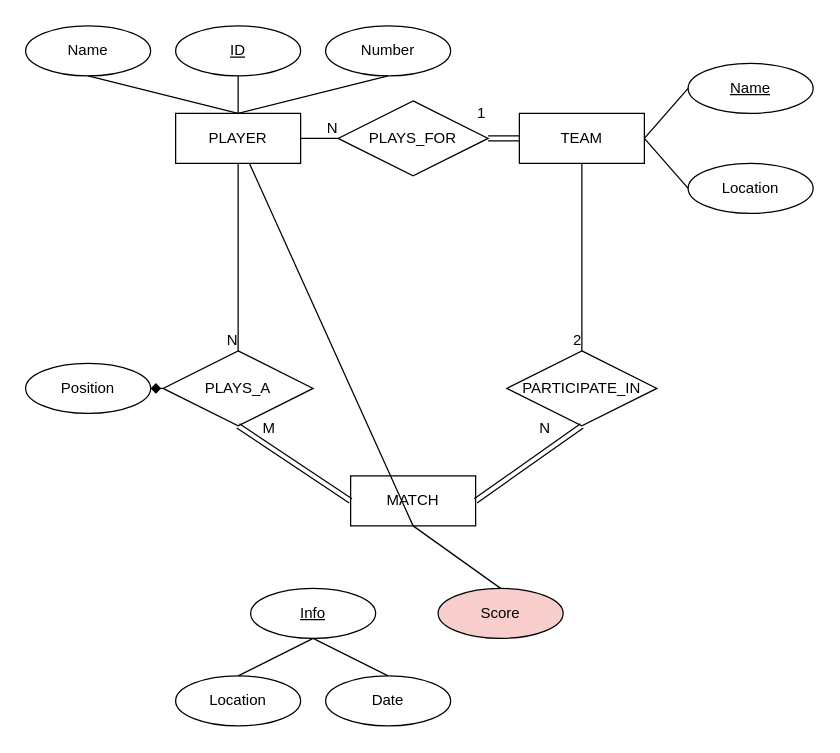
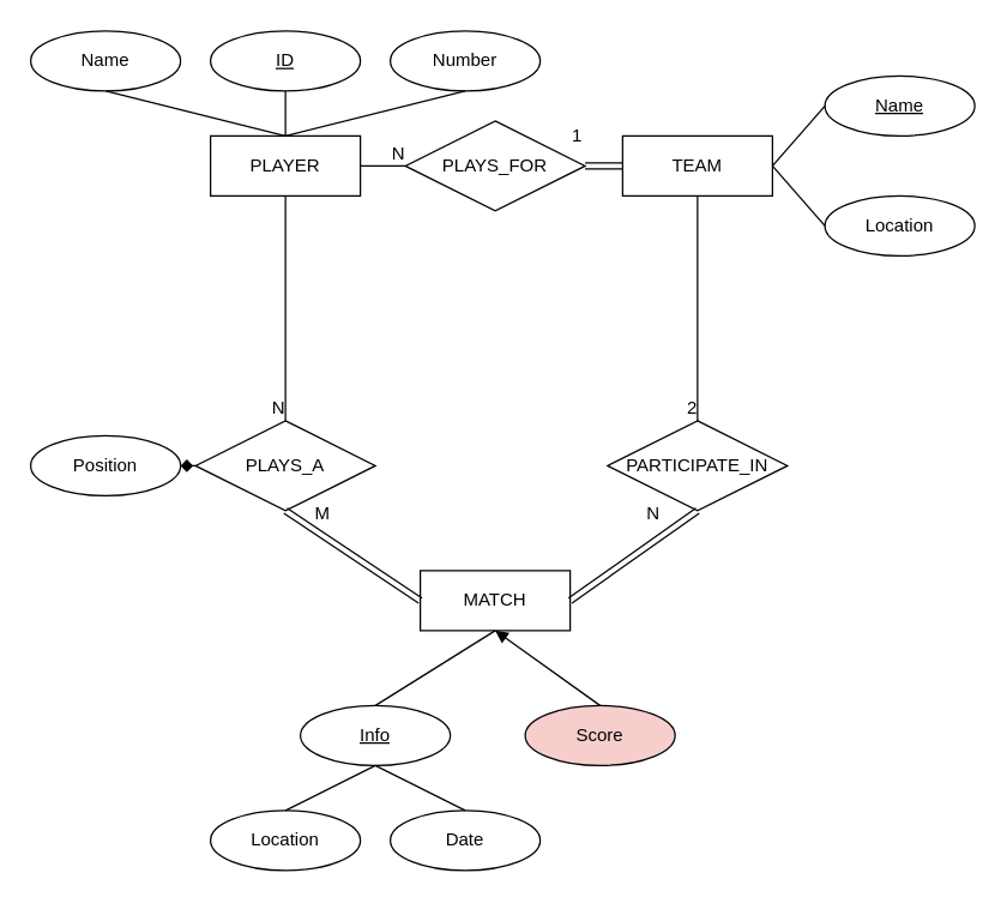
  <mxCell id="0" />
  <mxCell id="1" parent="0" />
  <mxCell id="2" value="TEAM" style="whiteSpace=wrap;html=1;align=center;" parent="1" vertex="1"><mxGeometry x="415" y="90" width="100" height="40" as="geometry" /></mxCell>
  <mxCell id="3" value="PLAYER" style="whiteSpace=wrap;html=1;align=center;" parent="1" vertex="1"><mxGeometry x="140" y="90" width="100" height="40" as="geometry" /></mxCell>
  <mxCell id="4" value="MATCH" style="whiteSpace=wrap;html=1;align=center;" parent="1" vertex="1"><mxGeometry x="280" y="380" width="100" height="40" as="geometry" /></mxCell>
  <mxCell id="5" value="PLAYS_FOR" style="shape=rhombus;perimeter=rhombusPerimeter;whiteSpace=wrap;html=1;align=center;" parent="1" vertex="1"><mxGeometry x="270" y="80" width="120" height="60" as="geometry" /></mxCell>
  <mxCell id="6" value="PARTICIPATE_IN" style="shape=rhombus;perimeter=rhombusPerimeter;whiteSpace=wrap;html=1;align=center;" parent="1" vertex="1"><mxGeometry x="405" y="280" width="120" height="60" as="geometry" /></mxCell>
  <mxCell id="7" value="PLAYS_A" style="shape=rhombus;perimeter=rhombusPerimeter;whiteSpace=wrap;html=1;align=center;" parent="1" vertex="1"><mxGeometry x="130" y="280" width="120" height="60" as="geometry" /></mxCell>
  <mxCell id="8" value="Name" style="ellipse;whiteSpace=wrap;html=1;align=center;" parent="1" vertex="1"><mxGeometry x="20" y="20" width="100" height="40" as="geometry" /></mxCell>
  <mxCell id="9" value="&lt;u&gt;Name&lt;/u&gt;" style="ellipse;whiteSpace=wrap;html=1;align=center;" parent="1" vertex="1"><mxGeometry x="550" y="50" width="100" height="40" as="geometry" /></mxCell>
  <mxCell id="10" value="Number" style="ellipse;whiteSpace=wrap;html=1;align=center;" parent="1" vertex="1"><mxGeometry x="260" y="20" width="100" height="40" as="geometry" /></mxCell>
  <mxCell id="11" value="&lt;u&gt;ID&lt;/u&gt;" style="ellipse;whiteSpace=wrap;html=1;align=center;" parent="1" vertex="1"><mxGeometry x="140" y="20" width="100" height="40" as="geometry" /></mxCell>
  <mxCell id="12" value="Score" style="ellipse;whiteSpace=wrap;html=1;align=center;fillColor=#f8cecc;" parent="1" vertex="1"><mxGeometry x="350" y="470" width="100" height="40" as="geometry" /></mxCell>
  <mxCell id="13" value="&lt;u&gt;Info&lt;/u&gt;" style="ellipse;whiteSpace=wrap;html=1;align=center;" parent="1" vertex="1"><mxGeometry x="200" y="470" width="100" height="40" as="geometry" /></mxCell>
  <mxCell id="14" value="Position" style="ellipse;whiteSpace=wrap;html=1;align=center;" parent="1" vertex="1"><mxGeometry x="20" y="290" width="100" height="40" as="geometry" /></mxCell>
  <mxCell id="15" value="" style="endArrow=none;html=1;rounded=0;entryX=0;entryY=0.5;entryDx=0;entryDy=0;exitX=1;exitY=0.5;exitDx=0;exitDy=0;" parent="1" source="3" target="5" edge="1"><mxGeometry relative="1" as="geometry"><mxPoint x="160" y="260" as="sourcePoint" /><mxPoint x="260" y="140" as="targetPoint" /></mxGeometry></mxCell>
  <mxCell id="16" value="N" style="resizable=0;html=1;align=right;verticalAlign=bottom;" parent="15" connectable="0" vertex="1"><mxGeometry x="1" relative="1" as="geometry" /></mxCell>
  <mxCell id="17" value="" style="endArrow=none;html=1;rounded=0;entryX=0;entryY=0.5;entryDx=0;entryDy=0;exitX=1;exitY=0.5;exitDx=0;exitDy=0;" parent="1" source="2" target="9" edge="1"><mxGeometry relative="1" as="geometry"><mxPoint x="160" y="260" as="sourcePoint" /><mxPoint x="320" y="260" as="targetPoint" /></mxGeometry></mxCell>
  <mxCell id="18" value="" style="endArrow=none;html=1;rounded=0;exitX=0.5;exitY=1;exitDx=0;exitDy=0;entryX=0.5;entryY=0;entryDx=0;entryDy=0;" parent="1" source="10" target="3" edge="1"><mxGeometry relative="1" as="geometry"><mxPoint x="160" y="260" as="sourcePoint" /><mxPoint x="320" y="260" as="targetPoint" /></mxGeometry></mxCell>
  <mxCell id="19" value="" style="endArrow=none;html=1;rounded=0;exitX=0.5;exitY=1;exitDx=0;exitDy=0;entryX=0.5;entryY=0;entryDx=0;entryDy=0;" parent="1" source="11" target="3" edge="1"><mxGeometry relative="1" as="geometry"><mxPoint x="160" y="260" as="sourcePoint" /><mxPoint x="320" y="260" as="targetPoint" /></mxGeometry></mxCell>
  <mxCell id="20" value="" style="endArrow=none;html=1;rounded=0;exitX=0.5;exitY=0;exitDx=0;exitDy=0;entryX=0.5;entryY=1;entryDx=0;entryDy=0;" parent="1" source="3" target="8" edge="1"><mxGeometry relative="1" as="geometry"><mxPoint x="160" y="260" as="sourcePoint" /><mxPoint x="320" y="260" as="targetPoint" /></mxGeometry></mxCell>
  <mxCell id="21" value="" style="endArrow=none;html=1;rounded=0;exitX=0.5;exitY=1;exitDx=0;exitDy=0;entryX=0.5;entryY=0;entryDx=0;entryDy=0;" parent="1" source="3" target="7" edge="1"><mxGeometry relative="1" as="geometry"><mxPoint x="160" y="260" as="sourcePoint" /><mxPoint x="150" y="250" as="targetPoint" /></mxGeometry></mxCell>
  <mxCell id="22" value="N" style="resizable=0;html=1;align=right;verticalAlign=bottom;" parent="21" connectable="0" vertex="1"><mxGeometry x="1" relative="1" as="geometry" /></mxCell>
- <mxCell id="23" value="" style="endArrow=none;html=1;rounded=0;exitX=0.5;exitY=0;exitDx=0;exitDy=0;entryX=0.5;entryY=1;entryDx=0;entryDy=0;" parent="1" source="12" target="4" edge="1"><mxGeometry relative="1" as="geometry"><mxPoint x="150" y="360" as="sourcePoint" /><mxPoint x="310" y="360" as="targetPoint" /></mxGeometry></mxCell>
- <mxCell id="24" value="" style="endArrow=none;html=1;rounded=0;exitX=0.5;exitY=1;exitDx=0;exitDy=0;" parent="1" source="4" target="3" edge="1"><mxGeometry relative="1" as="geometry"><mxPoint x="150" y="360" as="sourcePoint" /><mxPoint x="310" y="360" as="targetPoint" /></mxGeometry></mxCell>
+ <mxCell id="23" value="" style="endArrow=block;html=1;rounded=0;exitX=0.5;exitY=0;exitDx=0;exitDy=0;entryX=0.5;entryY=1;entryDx=0;entryDy=0;" parent="1" source="12" target="4" edge="1"><mxGeometry relative="1" as="geometry"><mxPoint x="150" y="360" as="sourcePoint" /><mxPoint x="310" y="360" as="targetPoint" /></mxGeometry></mxCell>
+ <mxCell id="24" value="" style="endArrow=none;html=1;rounded=0;entryX=0.5;entryY=0;entryDx=0;entryDy=0;exitX=0.5;exitY=1;exitDx=0;exitDy=0;" parent="1" source="4" target="13" edge="1"><mxGeometry relative="1" as="geometry"><mxPoint x="150" y="360" as="sourcePoint" /><mxPoint x="310" y="360" as="targetPoint" /></mxGeometry></mxCell>
  <mxCell id="25" value="" style="endArrow=none;html=1;rounded=0;entryX=0.5;entryY=0;entryDx=0;entryDy=0;exitX=0.5;exitY=1;exitDx=0;exitDy=0;" parent="1" source="2" target="6" edge="1"><mxGeometry relative="1" as="geometry"><mxPoint x="160" y="260" as="sourcePoint" /><mxPoint x="320" y="260" as="targetPoint" /></mxGeometry></mxCell>
  <mxCell id="26" value="2" style="resizable=0;html=1;align=right;verticalAlign=bottom;" parent="25" connectable="0" vertex="1"><mxGeometry x="1" relative="1" as="geometry" /></mxCell>
  <mxCell id="27" value="" style="endArrow=diamond;html=1;rounded=0;exitX=0;exitY=0.5;exitDx=0;exitDy=0;entryX=1;entryY=0.5;entryDx=0;entryDy=0;" parent="1" source="7" target="14" edge="1"><mxGeometry relative="1" as="geometry"><mxPoint x="160" y="260" as="sourcePoint" /><mxPoint x="320" y="260" as="targetPoint" /></mxGeometry></mxCell>
  <mxCell id="28" value="Location" style="ellipse;whiteSpace=wrap;html=1;align=center;" parent="1" vertex="1"><mxGeometry x="550" y="130" width="100" height="40" as="geometry" /></mxCell>
  <mxCell id="29" value="" style="endArrow=none;html=1;rounded=0;entryX=1;entryY=0.5;entryDx=0;entryDy=0;exitX=0;exitY=0.5;exitDx=0;exitDy=0;" parent="1" source="28" target="2" edge="1"><mxGeometry relative="1" as="geometry"><mxPoint x="200" y="260" as="sourcePoint" /><mxPoint x="360" y="260" as="targetPoint" /></mxGeometry></mxCell>
  <mxCell id="30" value="Location" style="ellipse;whiteSpace=wrap;html=1;align=center;" parent="1" vertex="1"><mxGeometry x="140" y="540" width="100" height="40" as="geometry" /></mxCell>
  <mxCell id="31" value="Date" style="ellipse;whiteSpace=wrap;html=1;align=center;" parent="1" vertex="1"><mxGeometry x="260" y="540" width="100" height="40" as="geometry" /></mxCell>
  <mxCell id="32" value="" style="endArrow=none;html=1;rounded=0;entryX=0.5;entryY=1;entryDx=0;entryDy=0;exitX=0.5;exitY=0;exitDx=0;exitDy=0;" parent="1" source="31" target="13" edge="1"><mxGeometry relative="1" as="geometry"><mxPoint x="190" y="360" as="sourcePoint" /><mxPoint x="350" y="360" as="targetPoint" /></mxGeometry></mxCell>
  <mxCell id="33" value="" style="endArrow=none;html=1;rounded=0;entryX=0.5;entryY=1;entryDx=0;entryDy=0;exitX=0.5;exitY=0;exitDx=0;exitDy=0;" parent="1" source="30" target="13" edge="1"><mxGeometry relative="1" as="geometry"><mxPoint x="190" y="360" as="sourcePoint" /><mxPoint x="350" y="360" as="targetPoint" /></mxGeometry></mxCell>
  <mxCell id="34" value="" style="shape=link;html=1;rounded=0;entryX=0;entryY=0.5;entryDx=0;entryDy=0;exitX=1;exitY=0.5;exitDx=0;exitDy=0;" parent="1" source="5" target="2" edge="1"><mxGeometry relative="1" as="geometry"><mxPoint x="200" y="260" as="sourcePoint" /><mxPoint x="360" y="260" as="targetPoint" /></mxGeometry></mxCell>
  <mxCell id="35" value="" style="shape=link;html=1;rounded=0;entryX=0.5;entryY=1;entryDx=0;entryDy=0;exitX=1;exitY=0.5;exitDx=0;exitDy=0;" parent="1" source="4" target="6" edge="1"><mxGeometry relative="1" as="geometry"><mxPoint x="200" y="260" as="sourcePoint" /><mxPoint x="360" y="260" as="targetPoint" /></mxGeometry></mxCell>
  <mxCell id="36" value="N" style="resizable=0;html=1;align=right;verticalAlign=bottom;" parent="35" connectable="0" vertex="1"><mxGeometry x="1" relative="1" as="geometry"><mxPoint x="-25" y="10" as="offset" /></mxGeometry></mxCell>
  <mxCell id="37" value="" style="shape=link;html=1;rounded=0;exitX=0;exitY=0.5;exitDx=0;exitDy=0;entryX=0.5;entryY=1;entryDx=0;entryDy=0;" parent="1" source="4" target="7" edge="1"><mxGeometry relative="1" as="geometry"><mxPoint x="200" y="260" as="sourcePoint" /><mxPoint x="360" y="260" as="targetPoint" /></mxGeometry></mxCell>
  <mxCell id="38" value="M" style="resizable=0;html=1;align=right;verticalAlign=bottom;" parent="37" connectable="0" vertex="1"><mxGeometry x="1" relative="1" as="geometry"><mxPoint x="29.77" y="9.8" as="offset" /></mxGeometry></mxCell>
  <mxCell id="39" value="1" style="text;html=1;strokeColor=none;fillColor=none;align=center;verticalAlign=middle;whiteSpace=wrap;rounded=0;" vertex="1" parent="1"><mxGeometry x="365" y="80" width="40" height="20" as="geometry" /></mxCell>
